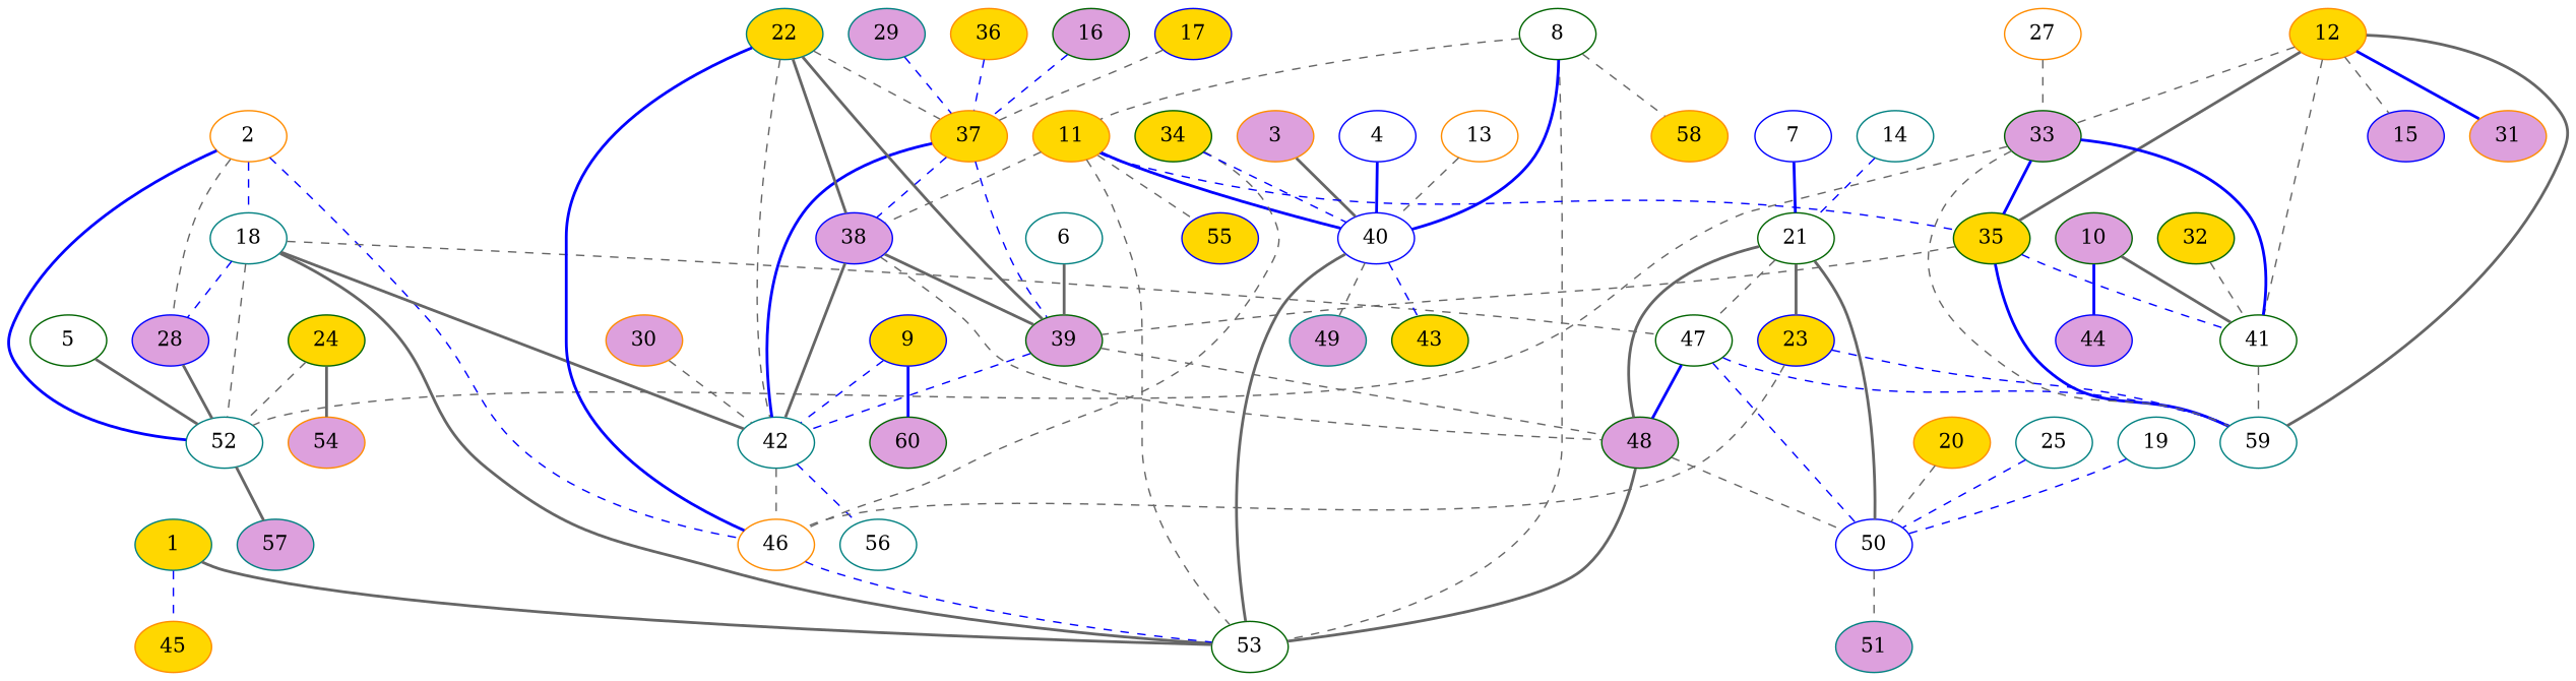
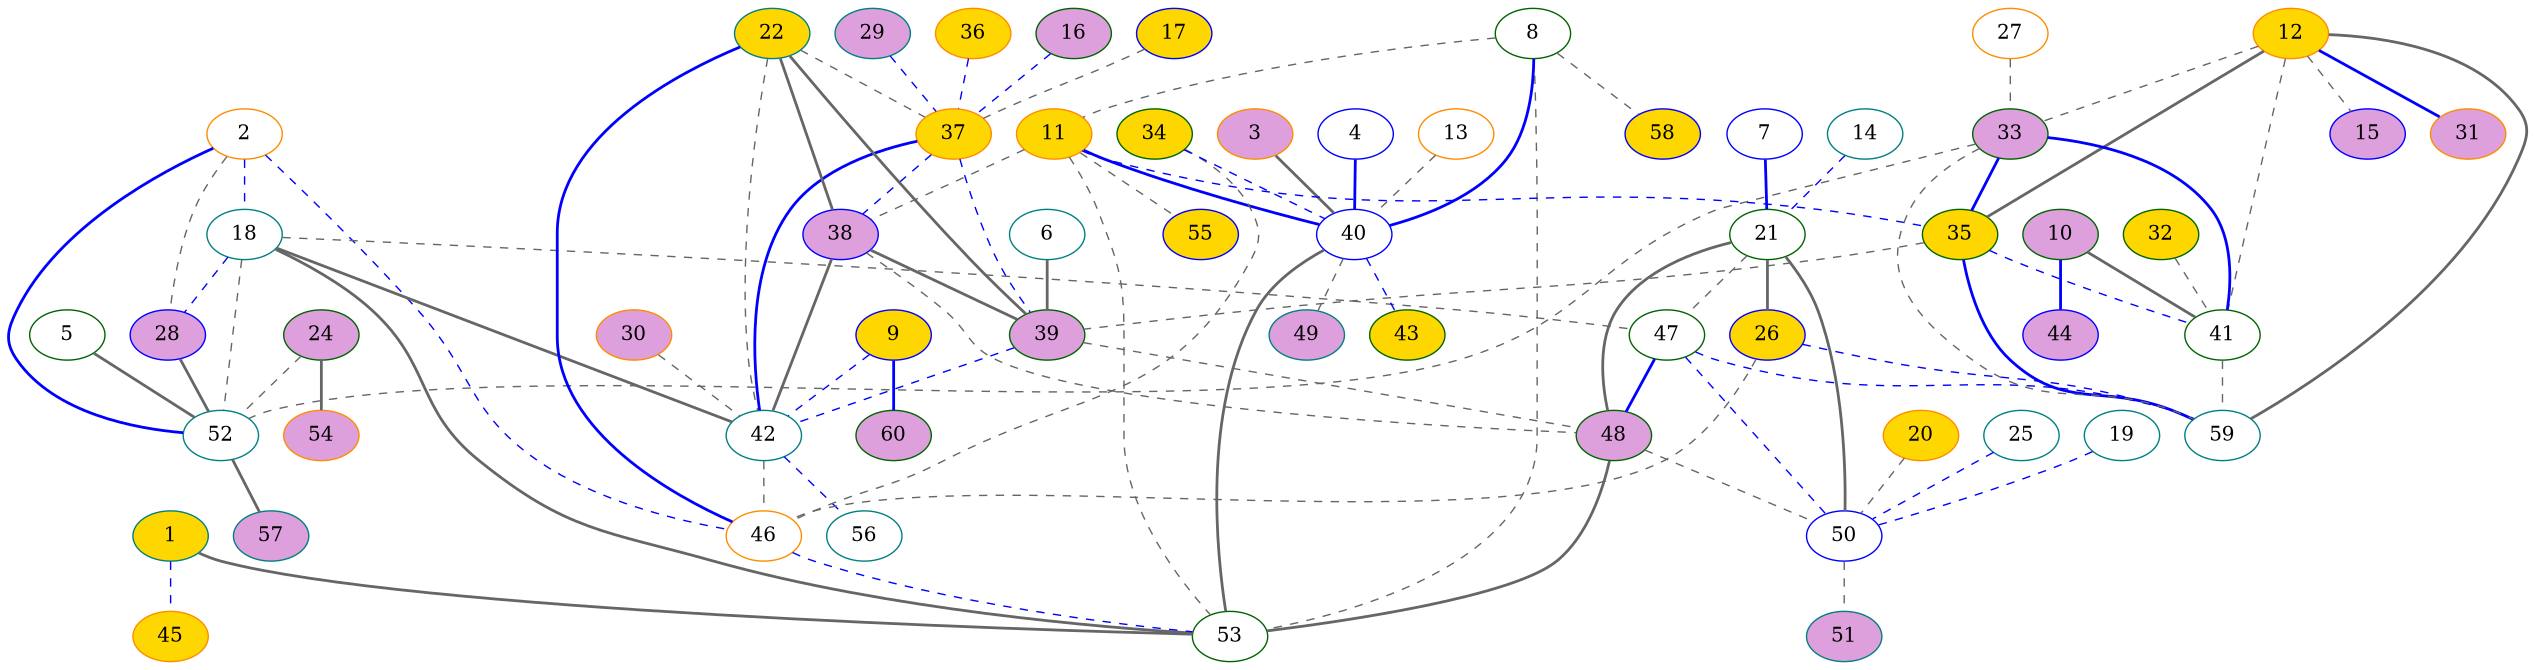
  graph {
    node [color=darkgreen fillcolor=white style=filled]
    edge [color=gray40 style=dashed weight=1.0]
    1 [color=teal fillcolor=gold]
    45 [color=darkorange fillcolor=gold]
    53
    2 [color=darkorange]
    18 [color=teal]
    28 [color=blue fillcolor=plum]
    46 [color=darkorange]
    52 [color=teal]
    42 [color=teal]
    47
    57 [color=teal fillcolor=plum]
    3 [color=darkorange fillcolor=plum]
    40 [color=blue]
    43 [fillcolor=gold]
    49 [color=teal fillcolor=plum]
    4 [color=blue]
    5
    6 [color=teal]
    39 [fillcolor=plum]
    48 [fillcolor=plum]
    7 [color=blue]
    21
    50 [color=blue]
-   26 [color=blue fillcolor=gold label=23]
+   26 [color=blue fillcolor=gold]
    8
    11 [color=darkorange fillcolor=gold]
-   58 [color=darkorange fillcolor=gold]
+   58 [color=blue fillcolor=gold]
    35 [fillcolor=gold]
    38 [color=blue fillcolor=plum]
    55 [color=blue fillcolor=gold]
    9 [color=blue fillcolor=gold]
    60 [fillcolor=plum]
    56 [color=teal]
    10 [fillcolor=plum]
    41
    44 [color=blue fillcolor=plum]
    59 [color=teal]
    12 [color=darkorange fillcolor=gold]
    15 [color=blue fillcolor=plum]
    31 [color=darkorange fillcolor=plum]
    33 [fillcolor=plum]
    13 [color=darkorange]
    14 [color=teal]
    16 [fillcolor=plum]
    37 [color=darkorange fillcolor=gold]
    17 [color=blue fillcolor=gold]
    19 [color=teal]
    51 [color=teal fillcolor=plum]
    20 [color=darkorange fillcolor=gold]
    22 [color=teal fillcolor=gold]
-   24 [fillcolor=gold]
+   24 [fillcolor=plum]
    54 [color=darkorange fillcolor=plum]
    25 [color=teal]
    27 [color=darkorange]
    29 [color=teal fillcolor=plum]
    30 [color=darkorange fillcolor=plum]
    32 [fillcolor=gold]
    34 [fillcolor=gold]
    36 [color=darkorange fillcolor=gold]
    1 -- 45 [color=blue]
    1 -- 53 [style=bold]
    2 -- 18 [color=blue weight=4.0]
    2 -- 28 [weight=2.0]
    2 -- 46 [color=blue]
    2 -- 52 [color=blue style=bold weight=2.0]
    18 -- 53 [style=bold]
    18 -- 28 [color=blue weight=2.0]
    18 -- 52 [weight=2.0]
    18 -- 42 [style=bold]
    18 -- 47
    28 -- 52 [style=bold]
    46 -- 53 [color=blue]
    52 -- 57 [style=bold]
    42 -- 46
    42 -- 56 [color=blue]
    47 -- 48 [color=blue style=bold]
    47 -- 50 [color=blue weight=2.0]
    47 -- 59 [color=blue]
    3 -- 40 [style=bold]
    40 -- 53 [style=bold weight=3.0]
    40 -- 43 [color=blue]
    40 -- 49
    4 -- 40 [color=blue style=bold]
    5 -- 52 [style=bold]
    6 -- 39 [style=bold]
    39 -- 42 [color=blue]
    39 -- 48
    48 -- 53 [style=bold]
    48 -- 50 [weight=2.0]
    7 -- 21 [color=blue style=bold]
    21 -- 47 [weight=2.0]
    21 -- 48 [style=bold weight=2.0]
    21 -- 50 [style=bold weight=4.0]
    21 -- 26 [style=bold]
    50 -- 51
    26 -- 46
    26 -- 59 [color=blue]
    8 -- 53
    8 -- 40 [color=blue style=bold weight=3.0]
    8 -- 11
    8 -- 58
    11 -- 53
    11 -- 40 [color=blue style=bold weight=3.0]
    11 -- 35 [color=blue]
    11 -- 38
    11 -- 55
    35 -- 39
    35 -- 41 [color=blue]
    35 -- 59 [color=blue style=bold]
    38 -- 42 [style=bold]
    38 -- 39 [style=bold]
    38 -- 48
    9 -- 42 [color=blue]
    9 -- 60 [color=blue style=bold]
    10 -- 41 [style=bold]
    10 -- 44 [color=blue style=bold]
    41 -- 59
    12 -- 35 [style=bold weight=2.0]
    12 -- 41 [weight=2.0]
    12 -- 59 [style=bold weight=2.0]
    12 -- 15
    12 -- 31 [color=blue style=bold]
    12 -- 33 [weight=2.0]
    33 -- 52
    33 -- 35 [color=blue style=bold]
    33 -- 41 [color=blue style=bold]
    33 -- 59
    13 -- 40
    14 -- 21 [color=blue]
    16 -- 37 [color=blue]
    37 -- 42 [color=blue style=bold weight=2.0]
    37 -- 39 [color=blue weight=2.0]
    37 -- 38 [color=blue weight=2.0]
    17 -- 37
    19 -- 50 [color=blue]
    20 -- 50
    22 -- 46 [color=blue style=bold]
    22 -- 42
    22 -- 39 [style=bold]
    22 -- 38 [style=bold]
    22 -- 37 [weight=2.0]
    24 -- 52
    24 -- 54 [style=bold]
    25 -- 50 [color=blue]
    27 -- 33
    29 -- 37 [color=blue]
    30 -- 42
    32 -- 41
    34 -- 46
    34 -- 40 [color=blue]
    36 -- 37 [color=blue]
  }
